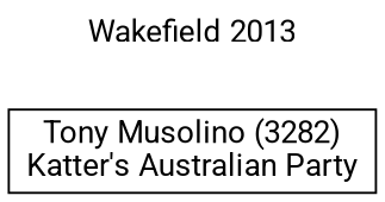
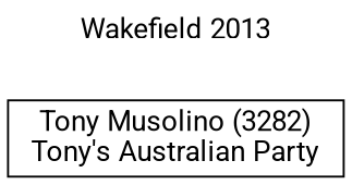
  digraph {
    label="Wakefield 2013"
    labelloc=t
    mclimit=10
    fontname=Roboto
-   n1 [label="Tony Musolino (3282)\nKatter's Australian Party" shape=box fontname=Roboto]
+   n1 [label="Tony Musolino (3282)\nTony's Australian Party" shape=box fontname=Roboto]
  }
